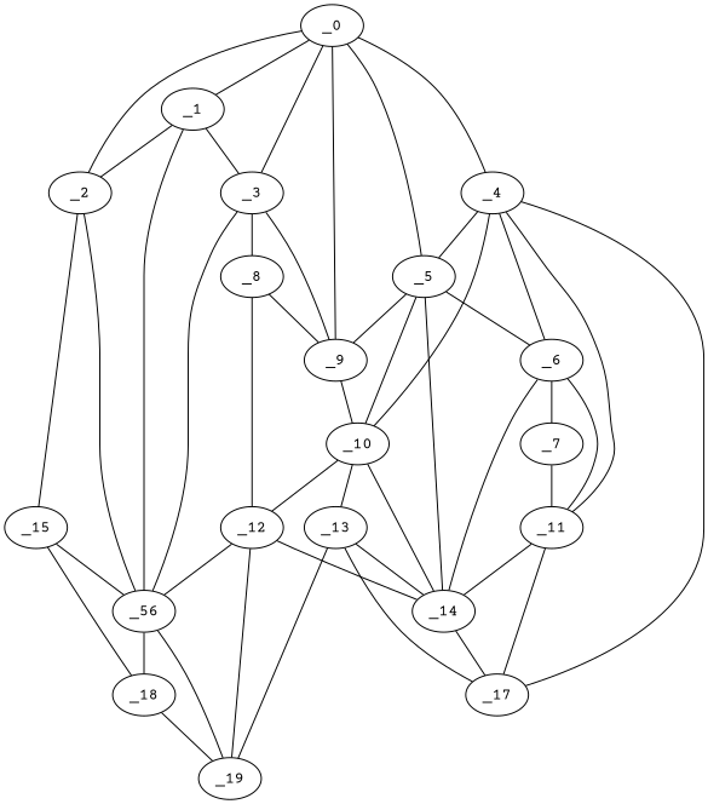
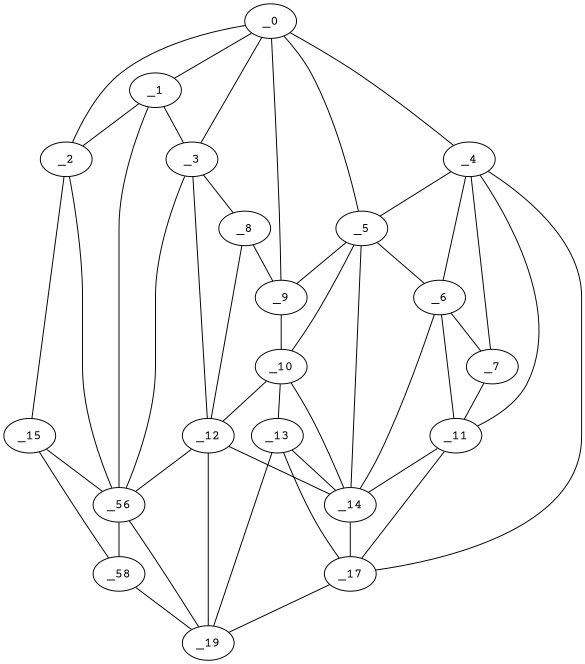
  graph {
    fontname="Courier Prime"
    node [fontname="Courier Prime" x=58 y=82]
    edge [fontname="Courier Prime" valence=2]
    _0 [x=40 y=40]
    _1 [x=46 y=34]
    _2 [x=50 y=7]
    _3 [x=54 y=54]
    _4 [x=55 y=124]
    _5 [y=95]
    _9 [x=59]
    n8 [label=_56 x=83 y=33]
    _15 [x=80 y=7]
    _8 [x=59 y=69]
    _12 [x=73 y=66]
    _6 [y=108]
    _7 [y=113]
    _11 [x=72 y=111]
    _17 [x=89 y=118]
    _10 [x=71]
    _14 [x=74 y=95]
    _19 [x=91 y=53]
-   _18 [x=90 y=40]
+   _18 [x=90 y=40 label=_58]
    _13 [x=74]
    _0 -- _1
    _0 -- _2 [valence=1]
    _0 -- _3
    _0 -- _4 [valence=1]
    _0 -- _5
    _0 -- _9
    _1 -- _2 [valence=1]
    _1 -- _3
    _1 -- n8 [valence=1]
    _2 -- n8
    _2 -- _15 [valence=1]
    _3 -- n8
    _3 -- _8 [valence=1]
-   _3 -- _9
+   _3 -- _12
    _4 -- _5
    _4 -- _6
-   _4 -- _10
+   _4 -- _7
    _4 -- _11
    _4 -- _17 [valence=1]
    _5 -- _9
    _5 -- _6 [valence=1]
    _5 -- _10 [valence=1]
    _5 -- _14
    _9 -- _10 [valence=1]
    n8 -- _19
    n8 -- _18
    _15 -- n8 [valence=1]
    _15 -- _18 [valence=1]
    _8 -- _9 [valence=1]
    _8 -- _12 [valence=1]
    _12 -- n8 [valence=1]
    _12 -- _14
    _12 -- _19
    _6 -- _7 [valence=1]
    _6 -- _11
    _6 -- _14 [valence=1]
    _7 -- _11
    _11 -- _17 [valence=1]
    _11 -- _14
+   _17 -- _19 [valence=1]
    _10 -- _12
    _10 -- _14
    _10 -- _13
    _14 -- _17 [valence=1]
    _18 -- _19 [valence=1]
    _13 -- _17
    _13 -- _14
    _13 -- _19 [valence=1]
  }
